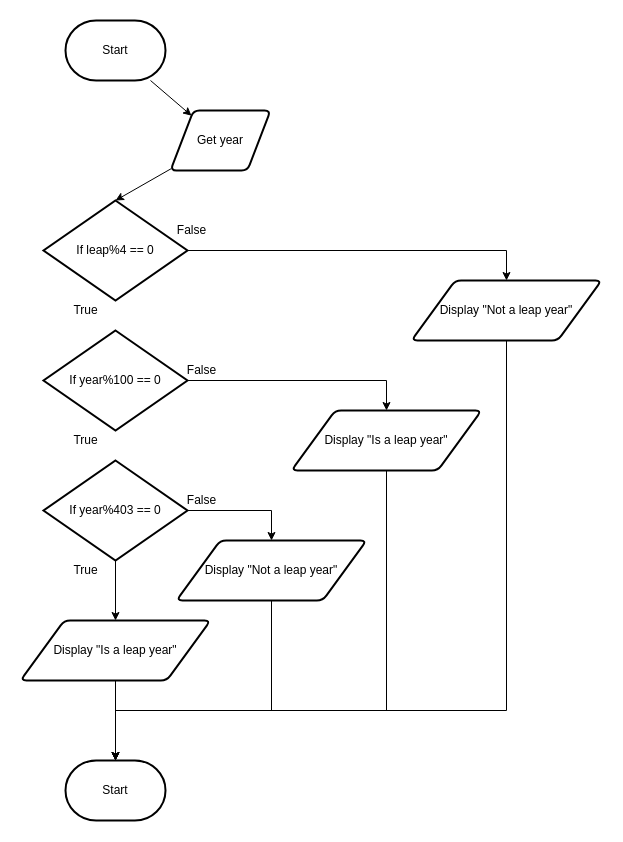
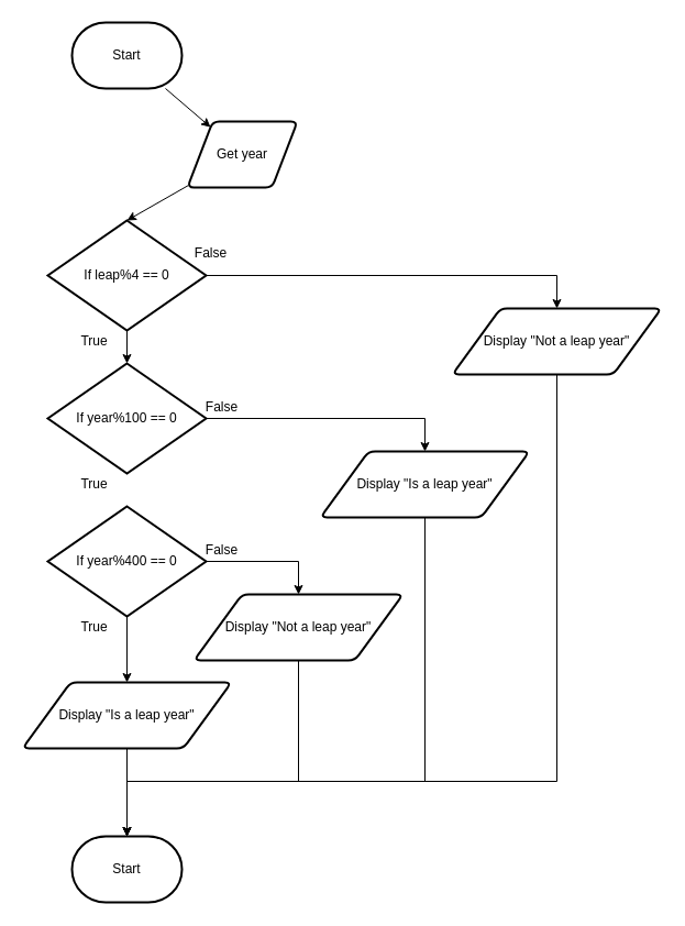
  <mxCell id="0" />
  <mxCell id="1" parent="0" />
  <mxCell id="2" value="" style="edgeStyle=none;html=1;" parent="1" source="3" target="5" edge="1"><mxGeometry relative="1" as="geometry" /></mxCell>
  <mxCell id="3" value="Start" style="strokeWidth=2;html=1;shape=mxgraph.flowchart.terminator;whiteSpace=wrap;" parent="1" vertex="1"><mxGeometry x="65" y="20" width="100" height="60" as="geometry" /></mxCell>
  <mxCell id="4" value="" style="edgeStyle=none;html=1;" parent="1" source="5" edge="1"><mxGeometry relative="1" as="geometry"><mxPoint x="115" y="200" as="targetPoint" /></mxGeometry></mxCell>
  <mxCell id="5" value="Get year" style="shape=parallelogram;html=1;strokeWidth=2;perimeter=parallelogramPerimeter;whiteSpace=wrap;rounded=1;arcSize=12;size=0.23;" parent="1" vertex="1"><mxGeometry x="170" y="110" width="100" height="60" as="geometry" /></mxCell>
  <mxCell id="6" style="edgeStyle=orthogonalEdgeStyle;html=1;entryX=0.5;entryY=0;entryDx=0;entryDy=0;rounded=0;" edge="1" parent="1" source="8" target="10"><mxGeometry relative="1" as="geometry" /></mxCell>
+ <mxCell id="7" value="" style="edgeStyle=orthogonalEdgeStyle;rounded=0;html=1;" edge="1" parent="1" source="8" target="14"><mxGeometry relative="1" as="geometry" /></mxCell>
  <mxCell id="8" value="If leap%4 == 0" style="strokeWidth=2;html=1;shape=mxgraph.flowchart.decision;whiteSpace=wrap;" vertex="1" parent="1"><mxGeometry x="43" y="200" width="144" height="100" as="geometry" /></mxCell>
  <mxCell id="9" style="edgeStyle=orthogonalEdgeStyle;rounded=0;html=1;entryX=0.5;entryY=0;entryDx=0;entryDy=0;entryPerimeter=0;" edge="1" parent="1" source="10" target="28"><mxGeometry relative="1" as="geometry"><Array as="points"><mxPoint x="506" y="710" /><mxPoint x="115" y="710" /></Array></mxGeometry></mxCell>
  <mxCell id="10" value="Display &quot;Not a leap year&quot;" style="shape=parallelogram;html=1;strokeWidth=2;perimeter=parallelogramPerimeter;whiteSpace=wrap;rounded=1;arcSize=12;size=0.23;" vertex="1" parent="1"><mxGeometry x="411" y="280" width="190" height="60" as="geometry" /></mxCell>
  <mxCell id="11" value="False" style="text;html=1;align=center;verticalAlign=middle;resizable=0;points=[];autosize=1;strokeColor=none;fillColor=none;" vertex="1" parent="1"><mxGeometry x="166" y="220" width="50" height="20" as="geometry" /></mxCell>
  <mxCell id="12" value="True" style="text;html=1;align=center;verticalAlign=middle;resizable=0;points=[];autosize=1;strokeColor=none;fillColor=none;" vertex="1" parent="1"><mxGeometry x="65" y="300" width="40" height="20" as="geometry" /></mxCell>
  <mxCell id="13" style="edgeStyle=orthogonalEdgeStyle;rounded=0;html=1;entryX=0.5;entryY=0;entryDx=0;entryDy=0;" edge="1" parent="1" source="14" target="17"><mxGeometry relative="1" as="geometry" /></mxCell>
  <mxCell id="14" value="If year%100 == 0" style="strokeWidth=2;html=1;shape=mxgraph.flowchart.decision;whiteSpace=wrap;" vertex="1" parent="1"><mxGeometry x="43" y="330" width="144" height="100" as="geometry" /></mxCell>
  <mxCell id="15" value="True" style="text;html=1;align=center;verticalAlign=middle;resizable=0;points=[];autosize=1;strokeColor=none;fillColor=none;" vertex="1" parent="1"><mxGeometry x="65" y="430" width="40" height="20" as="geometry" /></mxCell>
  <mxCell id="16" style="edgeStyle=orthogonalEdgeStyle;rounded=0;html=1;entryX=0.5;entryY=0;entryDx=0;entryDy=0;entryPerimeter=0;" edge="1" parent="1" source="17" target="28"><mxGeometry relative="1" as="geometry"><Array as="points"><mxPoint x="386" y="710" /><mxPoint x="115" y="710" /></Array></mxGeometry></mxCell>
  <mxCell id="17" value="Display &quot;Is a leap year&quot;" style="shape=parallelogram;html=1;strokeWidth=2;perimeter=parallelogramPerimeter;whiteSpace=wrap;rounded=1;arcSize=12;size=0.23;" vertex="1" parent="1"><mxGeometry x="291" y="410" width="190" height="60" as="geometry" /></mxCell>
  <mxCell id="18" value="False" style="text;html=1;align=center;verticalAlign=middle;resizable=0;points=[];autosize=1;strokeColor=none;fillColor=none;" vertex="1" parent="1"><mxGeometry x="176" y="360" width="50" height="20" as="geometry" /></mxCell>
  <mxCell id="19" style="edgeStyle=orthogonalEdgeStyle;rounded=0;html=1;entryX=0.5;entryY=0;entryDx=0;entryDy=0;" edge="1" parent="1" source="21" target="23"><mxGeometry relative="1" as="geometry"><Array as="points"><mxPoint x="271" y="510" /></Array></mxGeometry></mxCell>
  <mxCell id="20" style="edgeStyle=orthogonalEdgeStyle;rounded=0;html=1;entryX=0.5;entryY=0;entryDx=0;entryDy=0;" edge="1" parent="1" source="21" target="27"><mxGeometry relative="1" as="geometry" /></mxCell>
- <mxCell id="21" value="If year%403 == 0" style="strokeWidth=2;html=1;shape=mxgraph.flowchart.decision;whiteSpace=wrap;" vertex="1" parent="1"><mxGeometry x="43" y="460" width="144" height="100" as="geometry" /></mxCell>
+ <mxCell id="21" value="If year%400 == 0" style="strokeWidth=2;html=1;shape=mxgraph.flowchart.decision;whiteSpace=wrap;" vertex="1" parent="1"><mxGeometry x="43" y="460" width="144" height="100" as="geometry" /></mxCell>
  <mxCell id="22" style="edgeStyle=orthogonalEdgeStyle;rounded=0;html=1;entryX=0.5;entryY=0;entryDx=0;entryDy=0;entryPerimeter=0;" edge="1" parent="1" source="23" target="28"><mxGeometry relative="1" as="geometry"><Array as="points"><mxPoint x="271" y="710" /><mxPoint x="115" y="710" /></Array></mxGeometry></mxCell>
  <mxCell id="23" value="Display &quot;Not a leap year&quot;" style="shape=parallelogram;html=1;strokeWidth=2;perimeter=parallelogramPerimeter;whiteSpace=wrap;rounded=1;arcSize=12;size=0.23;" vertex="1" parent="1"><mxGeometry x="176" y="540" width="190" height="60" as="geometry" /></mxCell>
  <mxCell id="24" value="False" style="text;html=1;align=center;verticalAlign=middle;resizable=0;points=[];autosize=1;strokeColor=none;fillColor=none;" vertex="1" parent="1"><mxGeometry x="176" y="490" width="50" height="20" as="geometry" /></mxCell>
  <mxCell id="25" value="True" style="text;html=1;align=center;verticalAlign=middle;resizable=0;points=[];autosize=1;strokeColor=none;fillColor=none;" vertex="1" parent="1"><mxGeometry x="65" y="560" width="40" height="20" as="geometry" /></mxCell>
  <mxCell id="26" value="" style="edgeStyle=orthogonalEdgeStyle;rounded=0;html=1;" edge="1" parent="1" source="27" target="28"><mxGeometry relative="1" as="geometry" /></mxCell>
  <mxCell id="27" value="Display &quot;Is a leap year&quot;" style="shape=parallelogram;html=1;strokeWidth=2;perimeter=parallelogramPerimeter;whiteSpace=wrap;rounded=1;arcSize=12;size=0.23;" vertex="1" parent="1"><mxGeometry x="20" y="620" width="190" height="60" as="geometry" /></mxCell>
  <mxCell id="28" value="Start" style="strokeWidth=2;html=1;shape=mxgraph.flowchart.terminator;whiteSpace=wrap;" vertex="1" parent="1"><mxGeometry x="65" y="760" width="100" height="60" as="geometry" /></mxCell>
